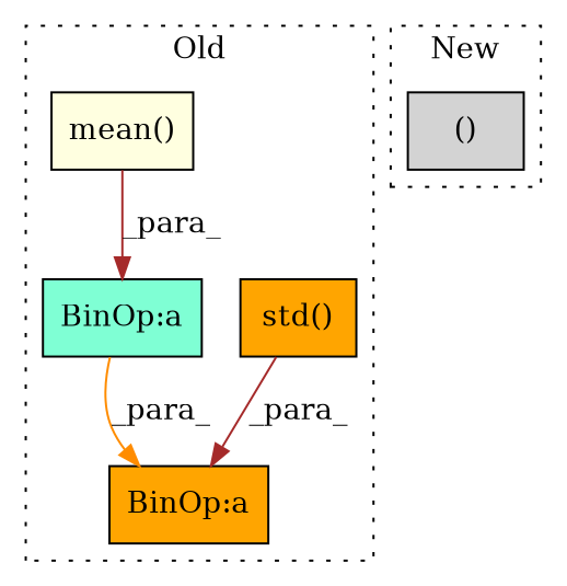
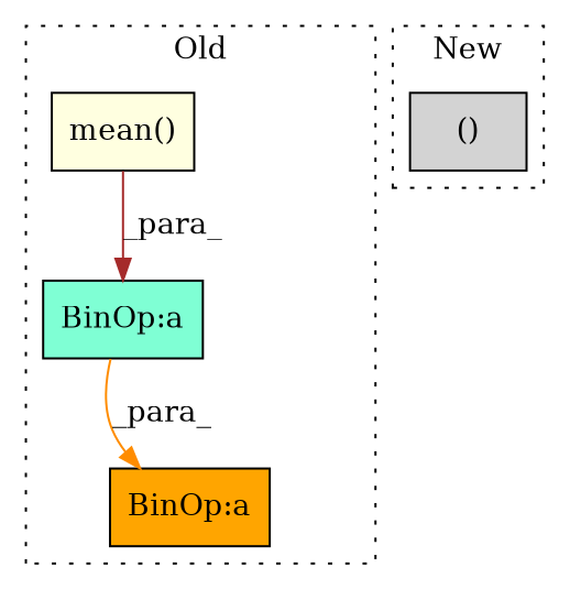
  digraph {
    node [a=75 l=3 shape=box style=filled fillcolor=orange]
    edge [color=brown]
-   n1 [l=38 label="std()" s=20308]
    n2 [a=82 label="BinOp:a" s=20304]
    n3 [a=82 label="BinOp:a" s=20261 fillcolor=aquamarine]
    n4 [l=39 label="mean()" s=20264 fillcolor=lightyellow]
    n5 [a=54 l=6 label="()" s=22827 fillcolor=lightgrey]
    subgraph cluster_1 {
      label=Old
      style=dotted
-     n1
      n2
      n3
      n4
    }
    subgraph cluster_2 {
      label=New
      style=dotted
      n5
    }
-   n1 -> n2 [label=_para_]
    n3 -> n2 [label=_para_ color=darkorange]
    n4 -> n3 [label=_para_]
  }
